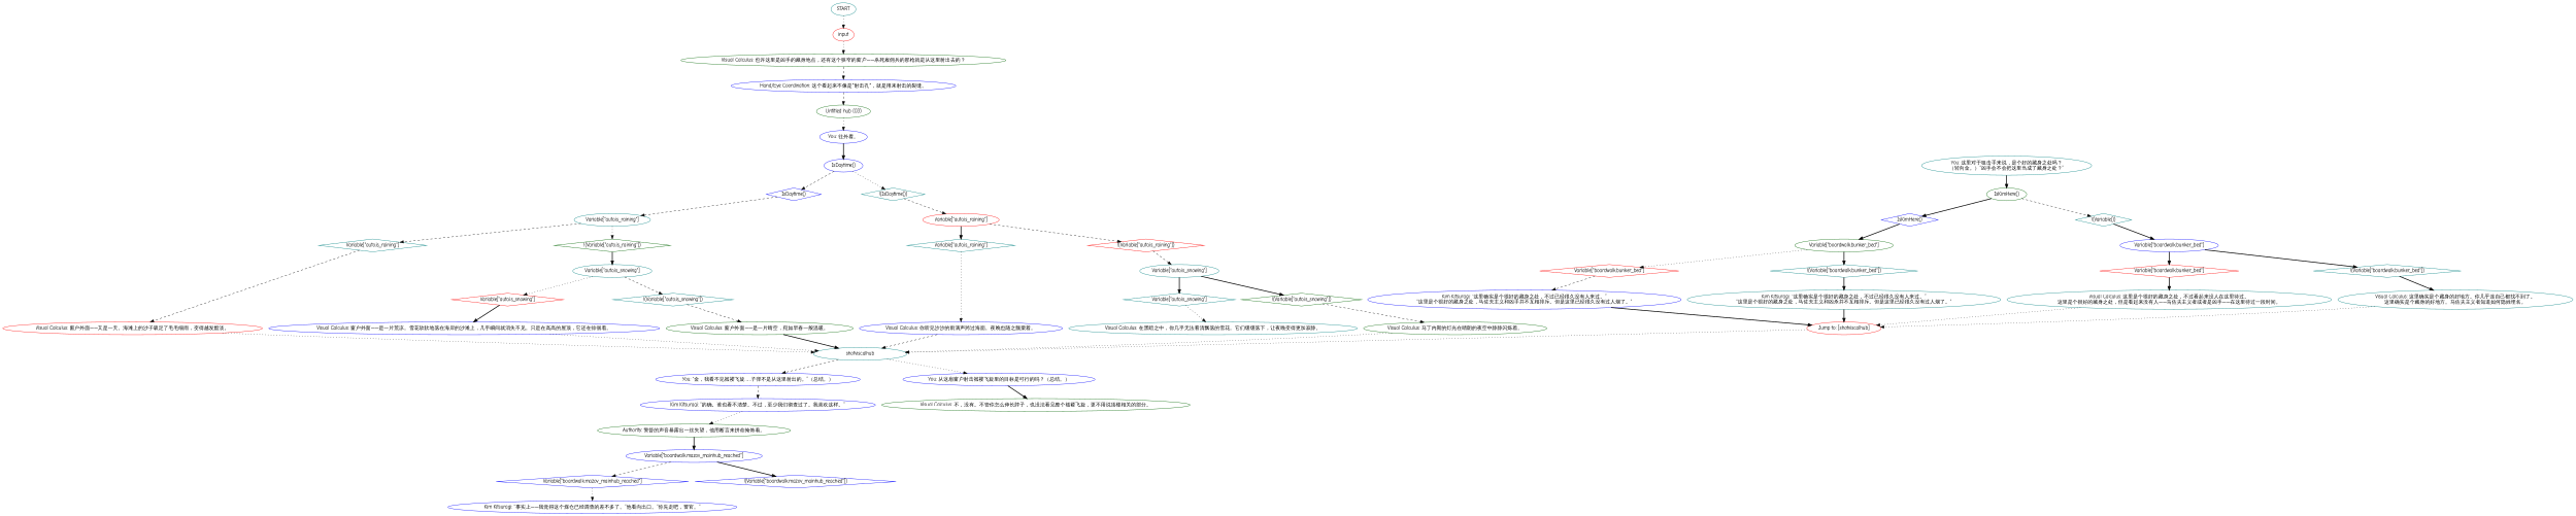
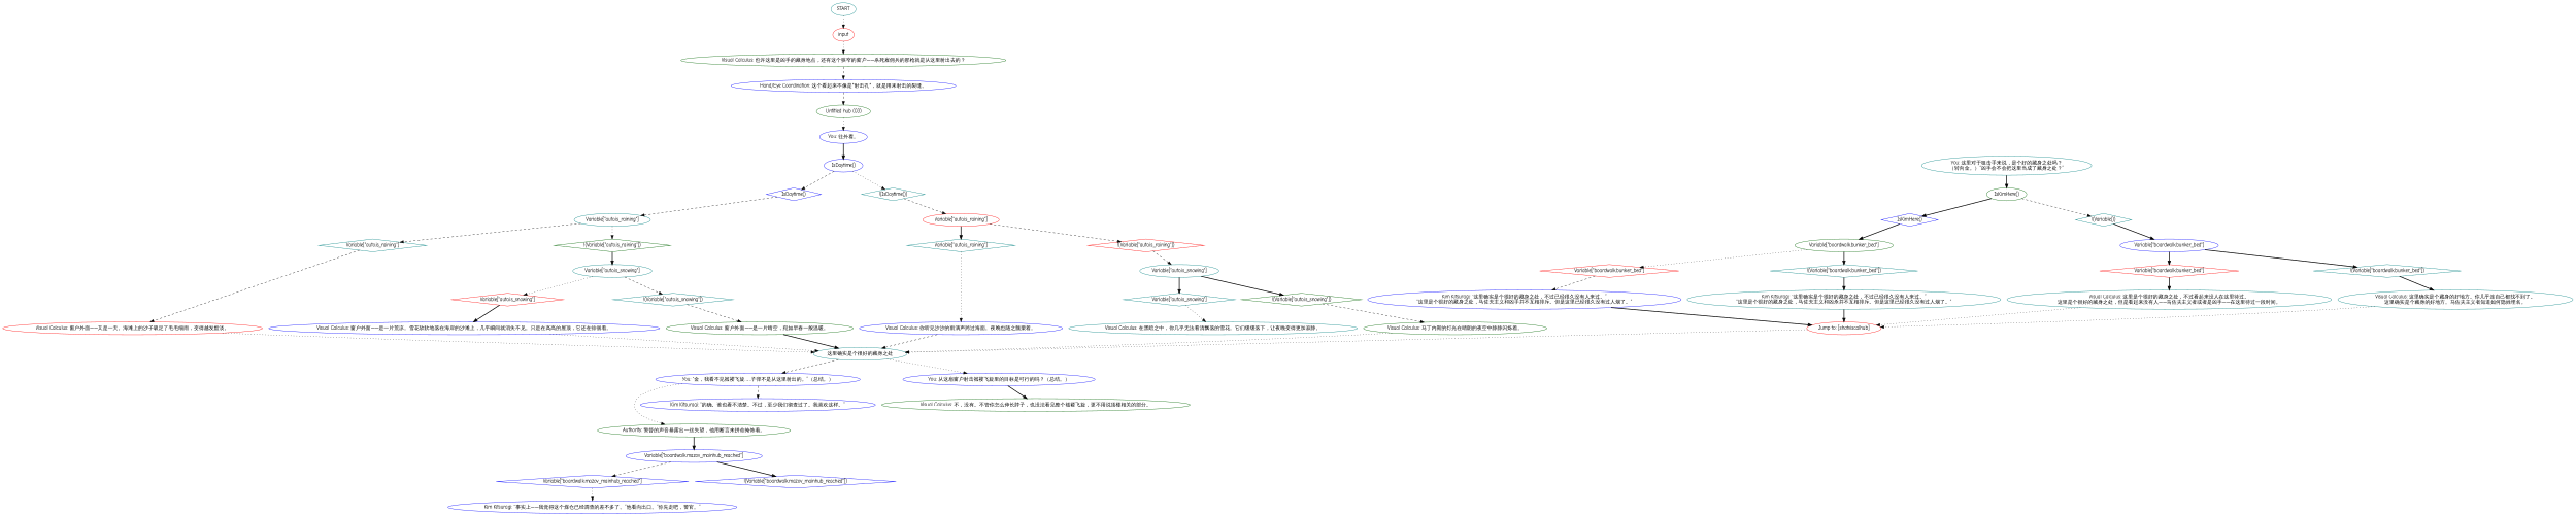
  digraph {
    fontname="Comic Neue"
    node [color=teal fontname="Comic Neue"]
    edge [fontname="Comic Neue" style=bold]
    n1 [label=START]
    n2 [color=red label=input]
    n3 [color=darkgreen label="Visual Calculus: 也许这里是凶手的藏身地点，还有这个狭窄的窗户——杀死雇佣兵的那枪就是从这里射出去的？"]
    n4 [color=blue label="Hand/Eye Coordination: 这个看起来不像是*射击孔*，就是用来射击的裂缝。"]
    n5 [color=darkgreen label="Visual Calculus: 马丁内斯的灯光在晴朗的夜空中静静闪烁着。"]
-   n6 [label=shotviscalhub]
+   n6 [label="这里确实是个很好的藏身之处"]
    n7 [color=blue label="You: “金，我看不见褴褛飞旋……子弹不是从这里射出的。”（总结。）"]
    n8 [color=blue label="You: 从这扇窗户射击褴褛飞旋里的目标是可行的吗？（总结。）"]
    n9 [label="Kim Kitsuragi: “这里确实是个很好的藏身之处，不过已经很久没有人来过。”\n“这里是个很好的藏身之处，马佐夫主义和凶杀并不互相排斥。但是这里已经很久没有过人烟了。”"]
    n10 [color=red label="Jump to: [shotviscalhub]"]
    n11 [color=darkgreen label="Visual Calculus: 窗户外面——是一片晴空，宛如早春一般温暖。"]
    n12 [color=darkgreen label="Untitled hub (03)"]
    n13 [color=blue label="You: 往外看。"]
    n14 [color=darkgreen label="Visual Calculus: 不，没有。不管你怎么伸长脖子，也没法看见整个褴褛飞旋，更不用说顶楼相关的部分。"]
    n15 [color=darkgreen label="Authority: 警督的声音暴露出一丝失望，他用断言来拼命掩饰着。"]
    n16 [color=blue label="Variable[\"boardwalk.mazov_mainhub_reached\"]"]
    n17 [color=blue label="Variable[\"boardwalk.mazov_mainhub_reached\"]" shape=diamond]
    n18 [color=blue label="!(Variable[\"boardwalk.mazov_mainhub_reached\"])" shape=diamond]
    n19 [color=red label="Variable[\"auto.is_raining\"]"]
    n20 [label="Variable[\"auto.is_raining\"]" shape=diamond]
    n21 [color=red label="!(Variable[\"auto.is_raining\"])" shape=diamond]
    n22 [color=blue label="Visual Calculus: 你听见沙沙的雨滴声跨过海面。夜晚也随之颤栗着。"]
    n23 [label="Variable[\"auto.is_snowing\"]"]
    n24 [label="Variable[\"auto.is_snowing\"]" shape=diamond]
    n25 [color=darkgreen label="!(Variable[\"auto.is_snowing\"])" shape=diamond]
    n26 [color=blue label="Kim Kitsuragi: “的确。谁也看不清楚。不过，至少我们彻查过了。我喜欢这样。”"]
    n27 [label="You: 这里对于狙击手来说，是个好的藏身之处吗？\n（转向金。）“凶手会不会把这里当成了藏身之处？”"]
    n28 [color=darkgreen label="IsKimHere()"]
    n29 [color=darkgreen label="Variable[\"boardwalk.bunker_bed\"]"]
    n30 [color=red label="Variable[\"boardwalk.bunker_bed\"]" shape=diamond]
    n31 [label="!(Variable[\"boardwalk.bunker_bed\"])" shape=diamond]
    n32 [color=blue label="Kim Kitsuragi: “这里确实是个很好的藏身之处，不过已经很久没有人来过。”\n“这里是个很好的藏身之处，马佐夫主义和凶手并不互相排斥。但是这里已经很久没有过人烟了。”"]
    n33 [color=blue label="Kim Kitsuragi: “事实上——我觉得这个煤仓已经调查的差不多了。”他看向出口。“你先走吧，警官。”"]
    n34 [color=blue label="IsDaytime()"]
    n35 [label="Visual Calculus: 在黑暗之中，你几乎无法看清飘落的雪花。它们缓缓落下，让夜晚变得更加寂静。"]
    n36 [color=blue label="IsDaytime()" shape=diamond]
    n37 [label="!(IsDaytime())" shape=diamond]
    n38 [label="Variable[\"auto.is_raining\"]"]
    n39 [label="Variable[\"auto.is_raining\"]" shape=diamond]
    n40 [color=darkgreen label="!(Variable[\"auto.is_raining\"])" shape=diamond]
    n41 [color=red label="Visual Calculus: 窗户外面——又是一天。海滩上的沙子吸足了毛毛细雨，变得越发黯淡。"]
    n42 [label="Variable[\"auto.is_snowing\"]"]
    n43 [color=red label="Variable[\"auto.is_snowing\"]" shape=diamond]
    n44 [label="!(Variable[\"auto.is_snowing\"])" shape=diamond]
    n45 [label="Visual Calculus: 这里确实是个藏身的好地方。你几乎连自己都找不到了。\n这里确实是个藏身的好地方。马佐夫主义者知道如何隐姓埋名。"]
    n46 [color=blue label="Visual Calculus: 窗户外面——是一片荒凉。雪花软软地落在海岸的沙滩上，几乎瞬间就消失不见。只是在高高的屋顶，它还在徘徊着。"]
    n47 [color=blue label="IsKimHere()" shape=diamond]
    n48 [label="!(Variable())" shape=diamond]
    n49 [label="Visual Calculus: 这里是个很好的藏身之处，不过看起来没人在这里待过。\n这里是个很好的藏身之处，但是看起来没有人——马佐夫主义者或者是凶手——在这里待过一段时间。"]
    n50 [color=blue label="Variable[\"boardwalk.bunker_bed\"]"]
    n51 [color=red label="Variable[\"boardwalk.bunker_bed\"]" shape=diamond]
    n52 [label="!(Variable[\"boardwalk.bunker_bed\"])" shape=diamond]
    n1 -> n2 [style=dotted]
    n2 -> n3 [style=dotted]
    n3 -> n4 [style=dashed]
    n4 -> n12 [style=dashed]
    n5 -> n6 [style=dotted]
    n6 -> n7 [style=dashed]
    n6 -> n8 [style=dotted]
    n7 -> n26 [style=dashed]
    n8 -> n14
    n9 -> n10
    n10 -> n6 [style=dotted]
    n11 -> n6
    n12 -> n13 [style=dotted]
    n13 -> n34
    n15 -> n16
    n16 -> n17 [style=dashed]
    n16 -> n18
    n17 -> n33 [style=dotted]
    n19 -> n20
    n19 -> n21 [style=dashed]
    n20 -> n22 [style=dotted]
    n21 -> n23 [style=dashed]
    n22 -> n6 [style=dashed]
    n23 -> n24
    n23 -> n25
    n24 -> n35 [style=dotted]
    n25 -> n5 [style=dashed]
-   n26 -> n15 [style=dotted]
+   n7 -> n15 [style=dotted]
    n27 -> n28
    n28 -> n47
    n28 -> n48 [style=dashed]
    n29 -> n30 [style=dotted]
    n29 -> n31
    n30 -> n32 [style=dashed]
    n31 -> n9
    n32 -> n10
    n34 -> n36 [style=dashed]
    n34 -> n37 [style=dotted]
    n36 -> n38 [style=dashed]
    n37 -> n19 [style=dashed]
    n38 -> n39 [style=dashed]
    n38 -> n40 [style=dotted]
    n39 -> n41 [style=dashed]
    n40 -> n42
    n41 -> n6 [style=dotted]
    n42 -> n43 [style=dotted]
    n42 -> n44 [style=dashed]
    n43 -> n46
    n44 -> n11 [style=dashed]
    n45 -> n10 [style=dotted]
    n46 -> n6 [style=dotted]
    n47 -> n29
    n48 -> n50
    n49 -> n10 [style=dotted]
    n50 -> n51
    n50 -> n52
    n51 -> n49
    n52 -> n45
  }
